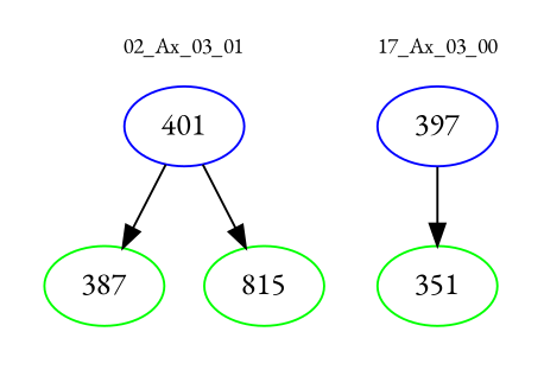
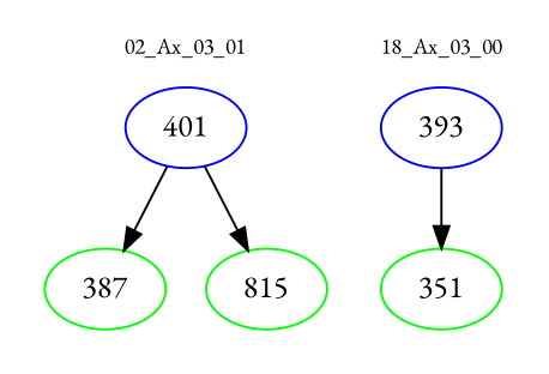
  digraph {
    fontname="EB Garamond"
    node [color=green fontname="EB Garamond"]
    edge [color=black fontname="EB Garamond"]
    n1 [color=blue label=401]
    n2 [label=387]
    n3 [label=815]
-   n4 [color=blue label=397]
+   n4 [color=blue label=393]
    n5 [label=351]
    subgraph cluster_1 {
      color=white
      fontsize=10
      label="02_Ax_03_01"
      n1
      n2
      n3
    }
    subgraph cluster_2 {
      color=white
      fontsize=10
-     label="17_Ax_03_00"
+     label="18_Ax_03_00"
      n4
      n5
    }
    n1 -> n2
    n1 -> n3
    n4 -> n5
  }
